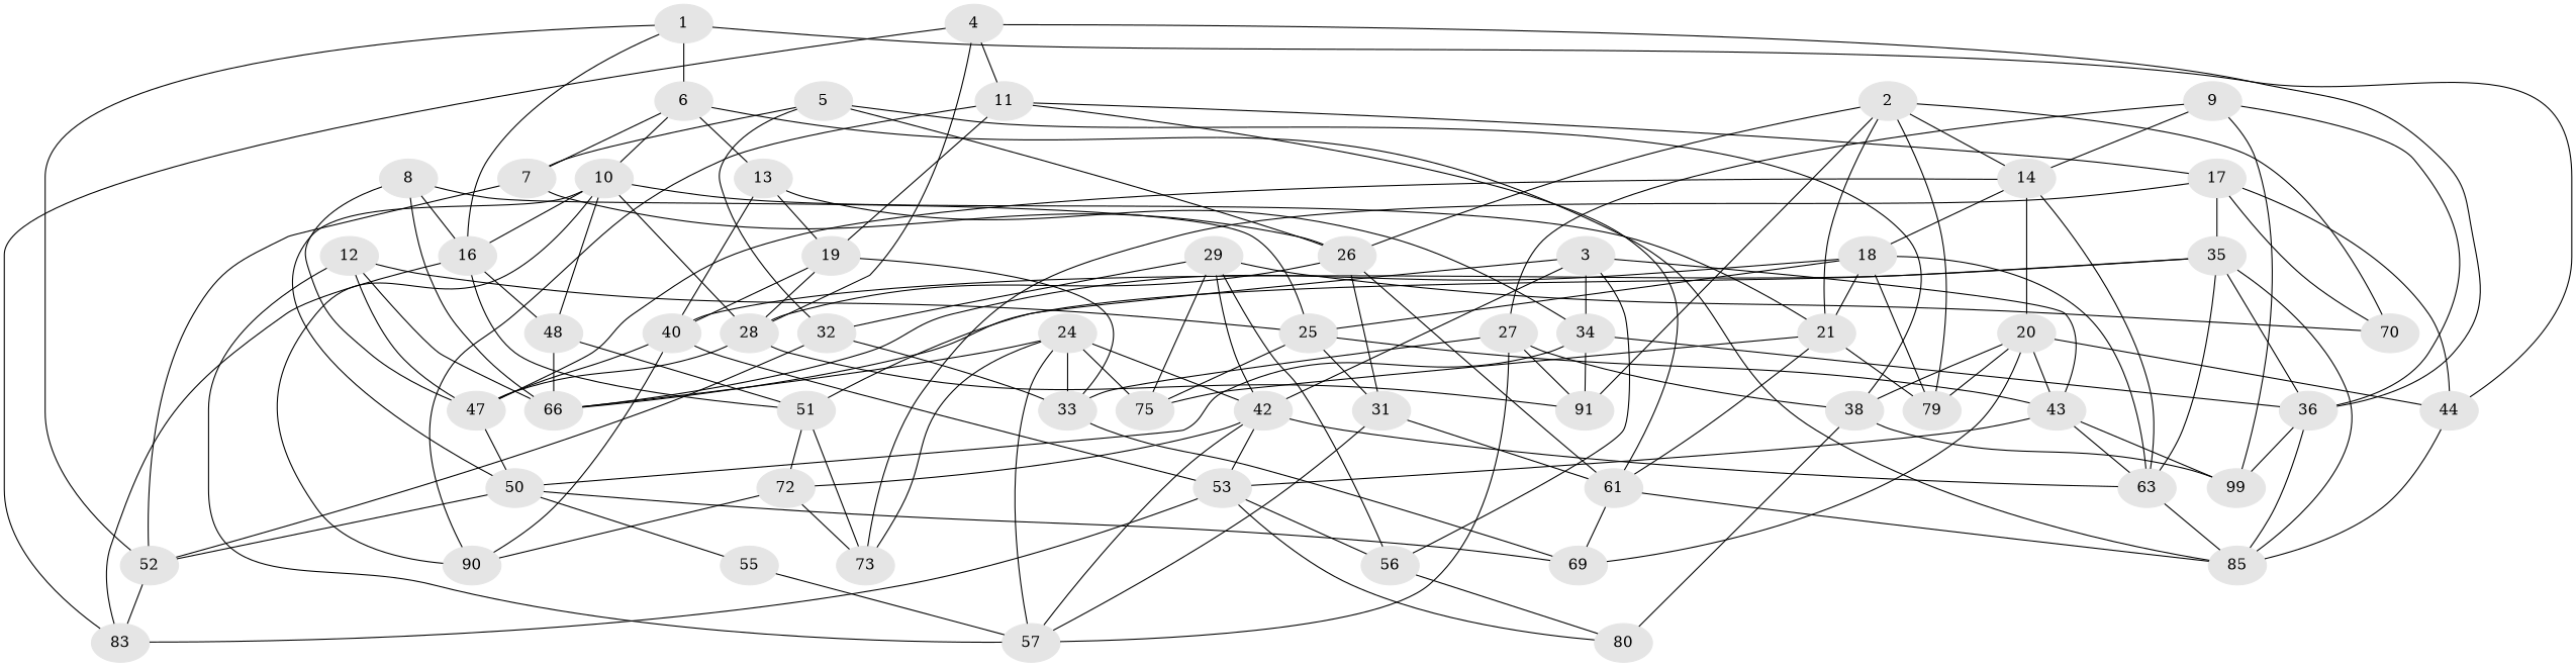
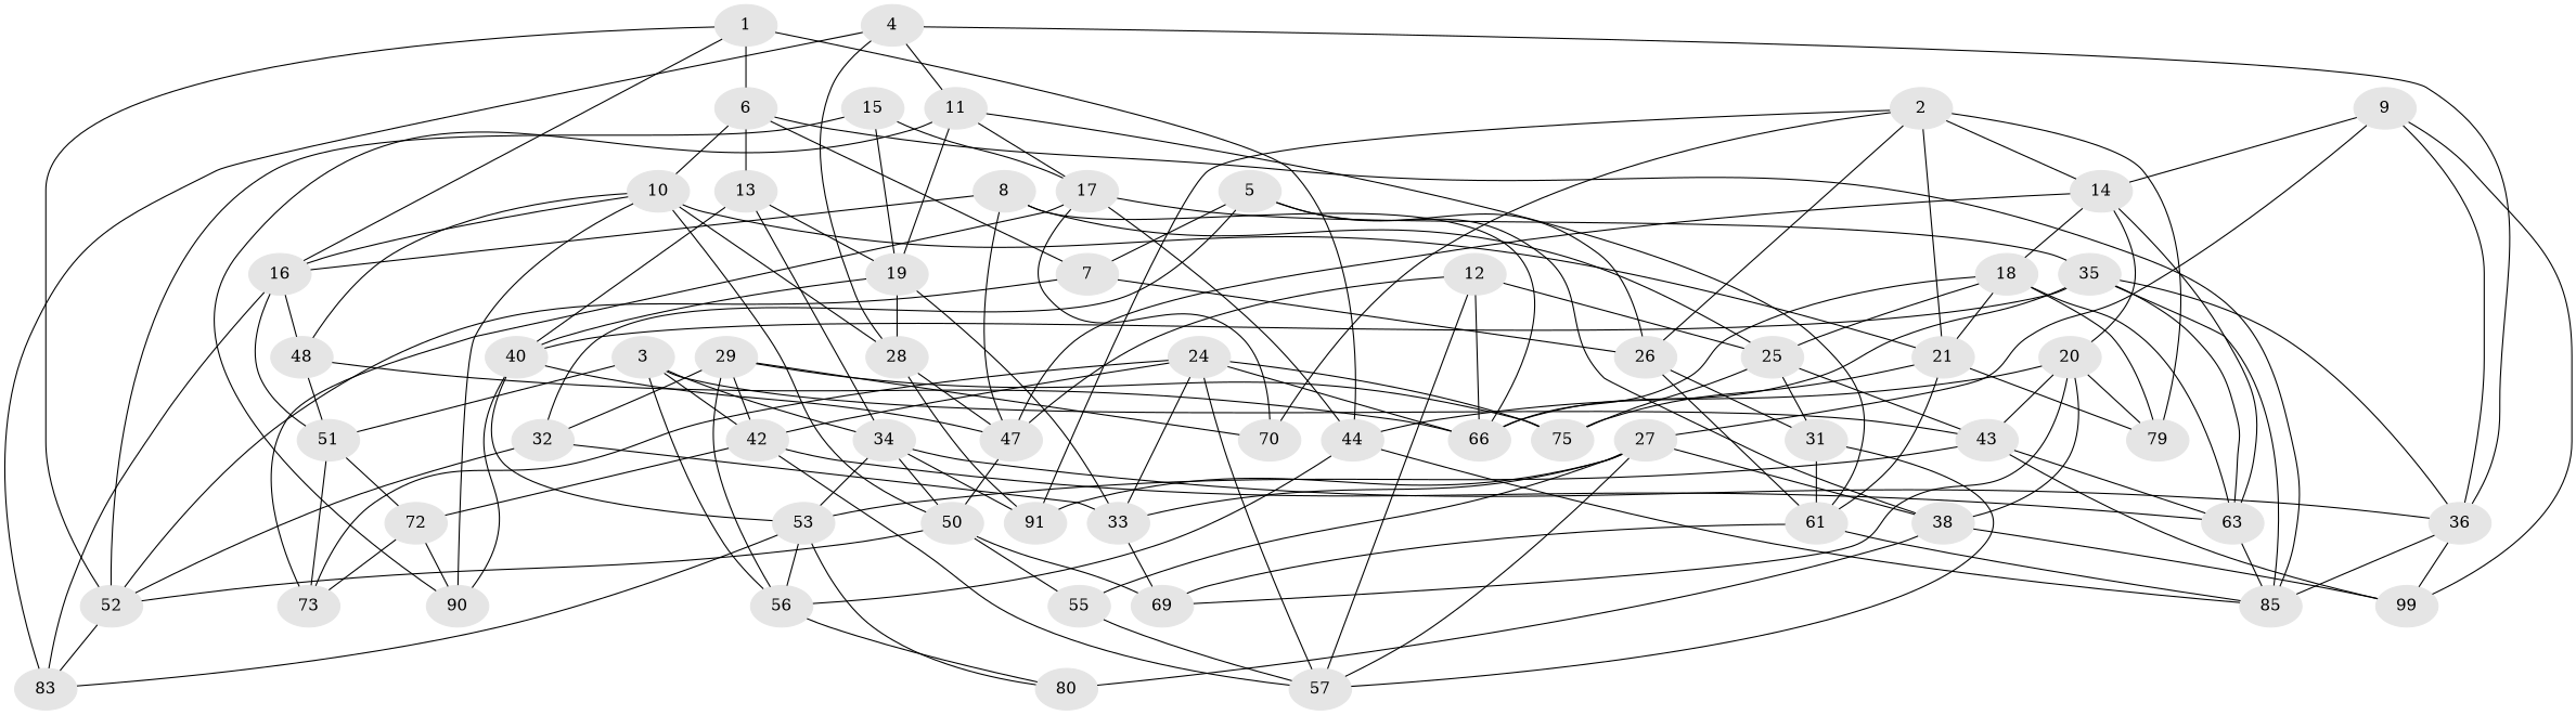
  graph {
    node [color=gray90 style=filled]
    1 [super="+71"]
    6 [super="+100"]
    16 [super="+96"]
    44 [super="+65"]
    52 [super="+78"]
    7
    10 [super="+62"]
    13
    85 [super="+93"]
    51 [super="+60"]
    83
    48
    56 [super="+102"]
    2 [super="+37"]
    14 [super="+97"]
    21 [super="+81"]
    26 [super="+46"]
    70
    79
    91
    47 [super="+82"]
    18 [super="+101"]
    20 [super="+22"]
    63 [super="+95"]
    61 [super="+86"]
    75
    28 [super="+64"]
    31
    3 [super="+23"]
    34 [super="+39"]
    42 [super="+58"]
    43 [super="+88"]
    36 [super="+89"]
    50 [super="+94"]
    53 [super="+59"]
    57 [super="+87"]
    72
    99
    73
    80
    11 [super="+84"]
    90 [super="+92"]
    17 [super="+54"]
    19 [super="+74"]
    4
    5
    32
    38 [super="+49"]
    33 [super="+68"]
    40 [super="+98"]
    8
    25 [super="+41"]
    66 [super="+67"]
    9
    27 [super="+45"]
    55
    35 [super="+77"]
    69
    12
+   15
    24 [super="+30"]
    29 [super="+76"]
    1 -- 6 [weight=2]
    1 -- 16
    1 -- 44 [weight=2]
    1 -- 52
    6 -- 7
    6 -- 10
    6 -- 13
    6 -- 85
    16 -- 51
    16 -- 83
    16 -- 48
    44 -- 85
+   44 -- 56
    52 -- 83
    7 -- 52
    7 -- 26
    10 -- 16
    10 -- 48
    10 -- 21
    10 -- 28
    10 -- 50
    10 -- 90
    13 -- 34
    13 -- 19
    13 -- 40
    51 -- 72
    51 -- 73
    48 -- 51
    48 -- 66
    56 -- 80
    2 -- 14
    2 -- 21
    2 -- 26
    2 -- 70
    2 -- 79
    2 -- 91
    14 -- 47
    14 -- 18
    14 -- 20
    14 -- 63
    21 -- 79
    21 -- 61
    21 -- 75
    26 -- 61
-   26 -- 28
    26 -- 31
    47 -- 50
    18 -- 21
    18 -- 79
    18 -- 63
    18 -- 25
    18 -- 66
    20 -- 44
    20 -- 79
    20 -- 43
    20 -- 38
    20 -- 69
    63 -- 85
    61 -- 85
    61 -- 69
    28 -- 91
    28 -- 47
    31 -- 61
    31 -- 57
    3 -- 51 [weight=2]
    3 -- 56
    3 -- 34
    3 -- 42
    3 -- 43
    34 -- 91
    34 -- 36
    34 -- 50
-   42 -- 53
+   34 -- 53
    42 -- 63
    42 -- 57
    42 -- 72
    43 -- 63
    43 -- 53
    43 -- 99
    36 -- 85
    36 -- 99
    50 -- 52
    50 -- 55
    50 -- 69
    53 -- 83
    53 -- 56
    53 -- 80
    72 -- 73
    72 -- 90
    11 -- 61
    11 -- 90 [weight=2]
    11 -- 17
    11 -- 19
    17 -- 44
    17 -- 70
    17 -- 73
    17 -- 35
    19 -- 28
    19 -- 33
    19 -- 40
    4 -- 83
    4 -- 28
    4 -- 36
    4 -- 11
    5 -- 7
    5 -- 26
    5 -- 32
    5 -- 38
    32 -- 52
    32 -- 33
    38 -- 99
    38 -- 80 [weight=2]
    33 -- 69
    40 -- 47
    40 -- 53
    40 -- 90 [weight=2]
    8 -- 16
    8 -- 47
    8 -- 25
    8 -- 66
    25 -- 75
    25 -- 31
    25 -- 43
    9 -- 14
    9 -- 36
    9 -- 99
    9 -- 27
    27 -- 91
    27 -- 57
    27 -- 38
    27 -- 33
+   27 -- 55
    55 -- 57
    35 -- 85
    35 -- 63
    35 -- 36
    35 -- 40
    35 -- 66
    12 -- 47
    12 -- 57
    12 -- 25
    12 -- 66
+   15 -- 52
+   15 -- 17
+   15 -- 19
    24 -- 75
    24 -- 42
    24 -- 57
    24 -- 73
    24 -- 33
    24 -- 66
    29 -- 56
    29 -- 70 [weight=2]
    29 -- 75
    29 -- 42
    29 -- 32
  }
